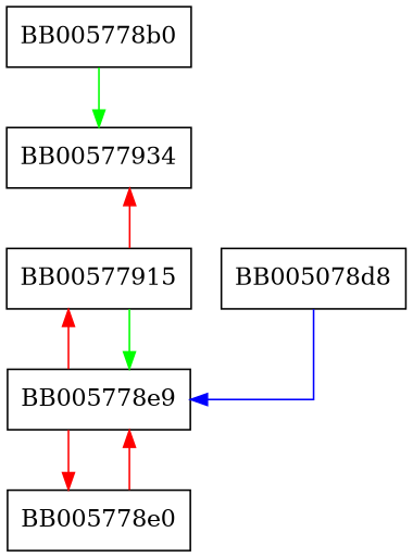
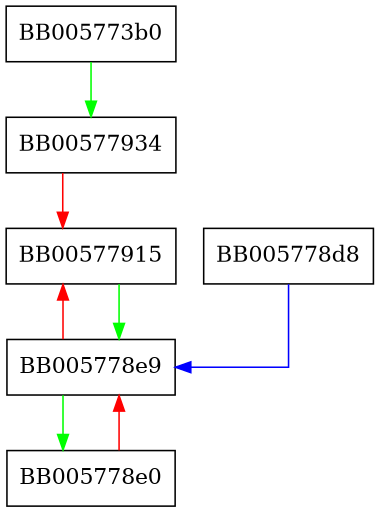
  digraph {
    splines=ortho
    node [shape=box]
    edge [color=green]
-   BB005778b0
+   BB005778b0 [label=BB005773b0]
    BB00577934
-   BB005778d8 [label=BB005078d8]
+   BB005778d8
    BB005778e9
    BB005778e0
    BB00577915
    BB005778b0 -> BB00577934
    BB005778d8 -> BB005778e9 [color=blue]
-   BB005778e9 -> BB005778e0 [color=red]
+   BB005778e9 -> BB005778e0
    BB005778e9 -> BB00577915 [color=red]
    BB005778e0 -> BB005778e9 [color=red]
-   BB00577915 -> BB00577934 [color=red]
+   BB00577934 -> BB00577915 [color=red]
    BB00577915 -> BB005778e9
  }
